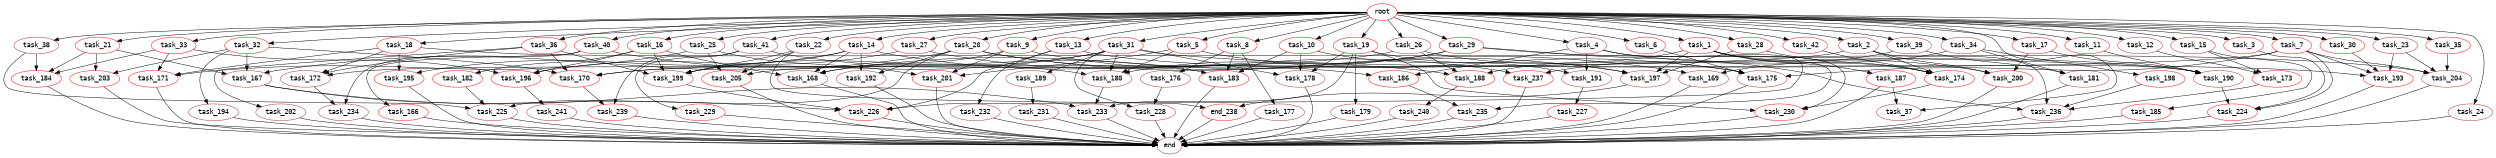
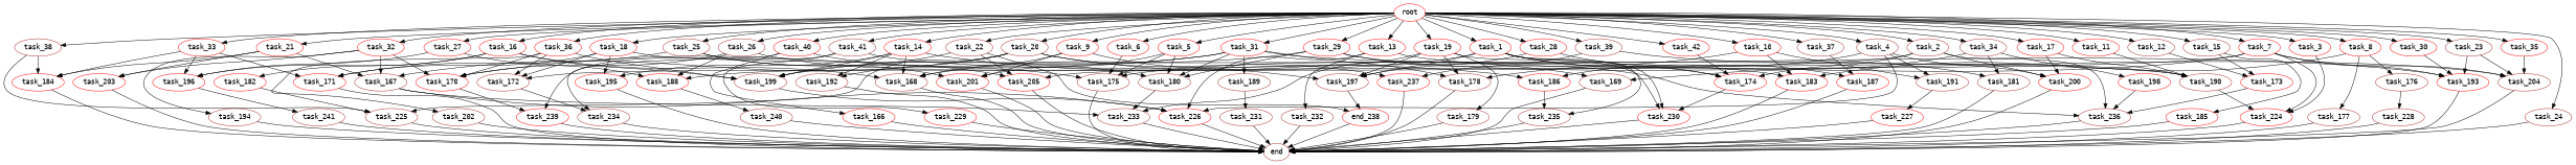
  digraph {
    fontname="DejaVu Sans Mono"
    node [color=red fontname="DejaVu Sans Mono"]
    edge [fontname="DejaVu Sans Mono"]
    end [color=brown]
    task_171
    task_194 [color=brown]
    task_32
    task_170
    task_167 [color=brown]
    task_203
    task_239
    task_226
    task_233 [color=brown]
    task_191 [color=brown]
    task_227
    task_181 [color=brown]
    task_27
    task_188
    task_196
    task_240 [color=brown]
    task_241 [color=brown]
    task_4 [color=brown]
    task_186
    task_200
    task_235 [color=brown]
    task_2 [color=brown]
    task_236 [color=brown]
    task_174
    task_172 [color=brown]
    task_230
    task_234 [color=brown]
    task_13
    task_190 [color=brown]
    task_232 [color=brown]
    task_224
    task_41 [color=brown]
    task_183
    task_229
    task_177 [color=brown]
    task_168 [color=brown]
    task_228 [color=brown]
    task_175 [color=brown]
    task_6
    task_9
    task_201
    task_197 [color=brown]
    n44 [label=end_238]
    task_179 [color=brown]
    task_189 [color=brown]
    task_231 [color=brown]
    task_31
    task_199 [color=brown]
    task_180 [color=brown]
    task_193
    task_178 [color=brown]
    task_14
    task_192 [color=brown]
    task_195
    task_16
    task_182
    task_225 [color=brown]
    task_205
    task_185
    task_40
    task_166
    task_15 [color=brown]
    task_173
    task_10
    task_29
    task_204 [color=brown]
    task_237
    task_26 [color=brown]
    task_25 [color=brown]
    task_169 [color=brown]
    task_19
    task_18
    task_12 [color=brown]
    task_36
    task_202 [color=brown]
    task_33
    task_184
    task_24 [color=brown]
    task_21
    task_37 [color=brown]
    task_187
    task_23 [color=brown]
    task_176 [color=brown]
    root
    task_5
    task_11
    task_3
    task_39 [color=brown]
    task_22 [color=brown]
    task_28
    task_7
    task_34 [color=brown]
    task_17
    task_20 [color=brown]
    task_1
    task_42
    task_35
    task_30
    task_38 [color=brown]
    task_8
    task_198
    task_171 -> end
    task_194 -> end
    task_32 -> task_194
    task_32 -> task_170
    task_32 -> task_167
    task_32 -> task_203
    task_170 -> task_239
    task_167 -> task_226
    task_167 -> task_233
    task_203 -> end
    task_239 -> end
    task_226 -> end
    task_233 -> end
    task_191 -> task_227
    task_227 -> end
    task_181 -> end
    task_27 -> task_188
    task_27 -> task_196
    task_188 -> task_240
    task_196 -> task_241
    task_240 -> end
    task_241 -> end
    task_4 -> task_226
    task_4 -> task_191
    task_4 -> task_186
    task_4 -> task_200
    task_186 -> task_235
    task_200 -> end
    task_235 -> end
    task_2 -> task_200
    task_2 -> task_236
    task_2 -> task_174
    task_2 -> task_172
    task_236 -> end
    task_174 -> task_230
    task_172 -> task_234
    task_230 -> end
    task_234 -> end
    task_13 -> task_226
    task_13 -> task_190
    task_13 -> task_232
    task_190 -> task_224
    task_232 -> end
    task_224 -> end
    task_41 -> task_239
    task_41 -> task_183
    task_41 -> task_229
    task_183 -> end
    task_229 -> end
    task_177 -> end
    task_168 -> end
    task_228 -> end
    task_175 -> end
    task_6 -> task_175
    task_9 -> task_168
    task_9 -> task_201
    task_9 -> task_197
    task_201 -> end
    task_197 -> n44
    n44 -> end
    task_179 -> end
    task_189 -> task_231
    task_231 -> end
    task_31 -> task_170
-   task_31 -> task_228
    task_31 -> task_189
    task_31 -> task_199
    task_31 -> task_180
    task_31 -> task_193
    task_31 -> task_178
    task_199 -> task_226
    task_180 -> task_233
    task_193 -> end
    task_178 -> end
    task_14 -> task_186
    task_14 -> task_168
    task_14 -> task_199
    task_14 -> task_192
    task_14 -> task_195
    task_192 -> end
    task_195 -> end
    task_16 -> task_196
    task_16 -> task_168
    task_16 -> task_199
    task_16 -> task_182
    task_182 -> task_225
    task_225 -> end
    task_205 -> end
    task_185 -> end
    task_40 -> task_234
    task_40 -> task_180
    task_40 -> task_166
    task_166 -> end
    task_15 -> task_185
    task_15 -> task_173
    task_173 -> task_236
    task_10 -> task_191
    task_10 -> task_183
    task_10 -> task_178
    task_29 -> task_236
    task_29 -> task_168
    task_29 -> task_180
    task_29 -> task_204
    task_204 -> end
    task_237 -> end
    task_26 -> task_170
    task_26 -> task_188
    task_26 -> task_175
    task_25 -> task_171
    task_25 -> task_201
    task_25 -> task_205
    task_169 -> end
    task_19 -> task_233
    task_19 -> task_230
    task_19 -> task_197
    task_19 -> task_179
    task_19 -> task_178
    task_18 -> task_171
    task_18 -> task_172
    task_18 -> task_190
    task_18 -> task_195
    task_12 -> task_173
    task_36 -> task_170
    task_36 -> task_172
    task_36 -> task_199
    task_36 -> task_202
    task_202 -> end
    task_33 -> task_171
    task_33 -> task_196
    task_33 -> task_184
    task_184 -> end
    task_24 -> end
    task_21 -> task_167
    task_21 -> task_203
    task_21 -> task_184
-   task_187 -> task_37
+   task_37 -> task_187
    task_187 -> end
    task_23 -> task_193
    task_23 -> task_204
    task_176 -> task_228
    root -> task_32
    root -> task_27
    root -> task_4
    root -> task_2
    root -> task_13
    root -> task_41
    root -> task_6
    root -> task_9
    root -> task_31
    root -> task_14
    root -> task_16
    root -> task_40
    root -> task_15
    root -> task_10
    root -> task_29
    root -> task_26
    root -> task_25
    root -> task_19
    root -> task_18
    root -> task_12
    root -> task_36
    root -> task_33
    root -> task_24
    root -> task_21
    root -> task_37
    root -> task_23
    root -> task_5
    root -> task_11
    root -> task_3
    root -> task_39
    root -> task_22
    root -> task_28
    root -> task_7
    root -> task_34
    root -> task_17
    root -> task_20
    root -> task_1
    root -> task_42
    root -> task_35
    root -> task_30
    root -> task_38
    root -> task_8
    task_5 -> task_175
    task_5 -> task_201
    task_5 -> task_180
    task_11 -> task_190
    task_3 -> task_224
    task_39 -> task_181
    task_39 -> task_237
    task_22 -> n44
    task_22 -> task_199
    task_22 -> task_205
    task_28 -> task_174
    task_28 -> task_197
    task_7 -> task_224
    task_7 -> task_175
    task_7 -> task_193
    task_7 -> task_205
    task_7 -> task_204
    task_34 -> task_181
    task_34 -> task_169
    task_34 -> task_198
    task_17 -> task_200
    task_17 -> task_190
    task_20 -> task_167
    task_20 -> task_192
    task_20 -> task_225
    task_20 -> task_237
    task_20 -> task_169
    task_1 -> task_188
    task_1 -> task_235
    task_1 -> task_174
    task_1 -> task_230
    task_1 -> task_197
    task_1 -> task_187
    task_42 -> task_174
    task_35 -> task_204
    task_30 -> task_193
    task_38 -> task_225
    task_38 -> task_184
    task_8 -> task_183
    task_8 -> task_177
    task_8 -> task_176
    task_198 -> task_236
  }
